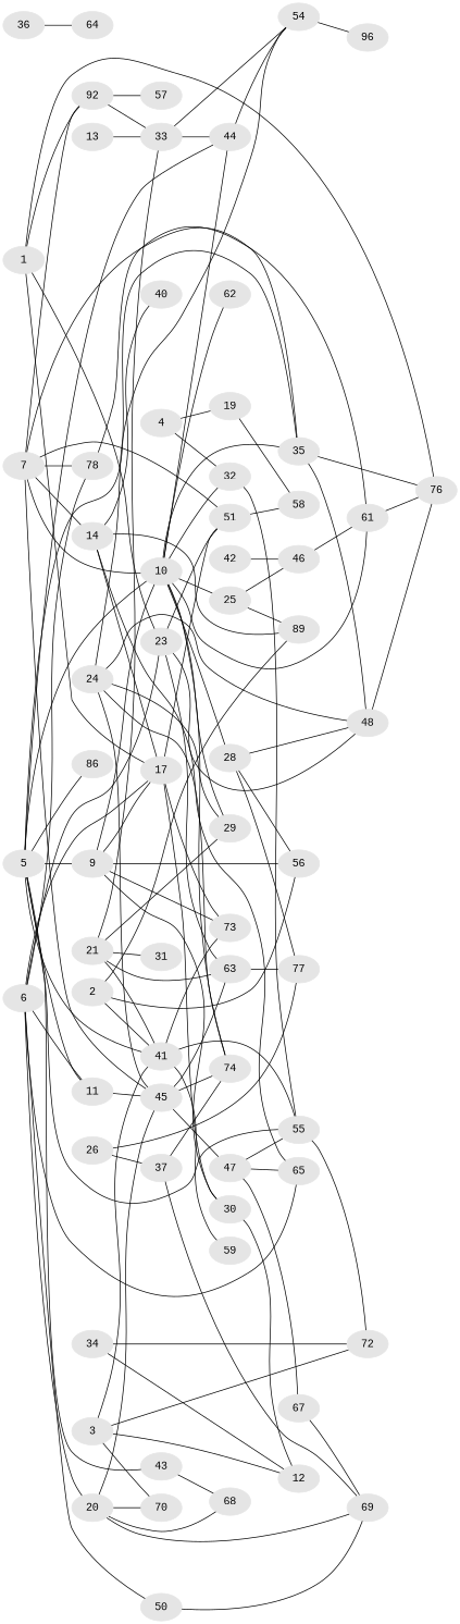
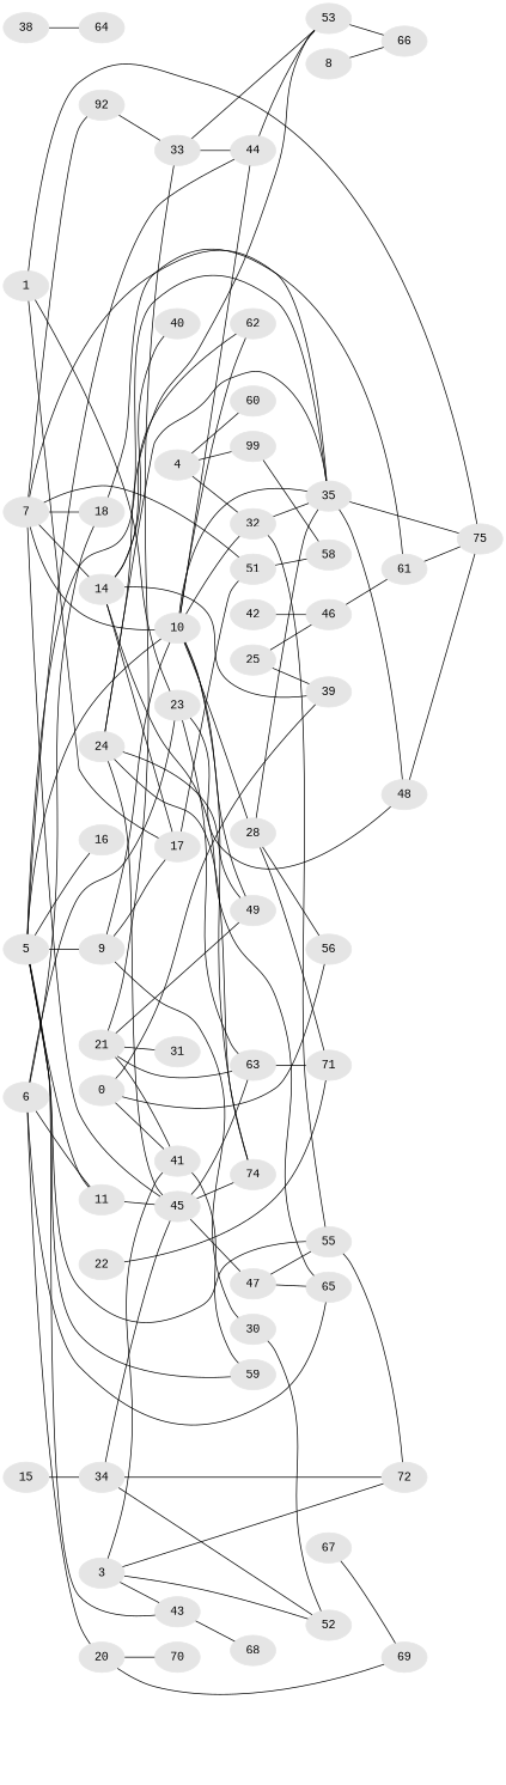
  graph {
    fontname="Liberation Mono"
    rankdir=LR
    node [color=gray90 fontname="Liberation Mono" style=filled]
    edge [fontname="Liberation Mono" weight=1.0]
    n1 [label=92]
    1
    17
    23
-   75 [label=76]
+   75
    33
-   57
    51
    30
-   73
    63
    48
-   2
-   39 [label=89]
+   2 [label=0]
+   39
    41
    56
    55
    59
    3
    43
-   52 [label=12]
+   52
    72
    68
    4
-   19
+   19 [label=99]
    32
+   60
    58
    35
    5
    9
    10
    11
-   16 [label=86]
+   16
    44
    25
    28
-   49 [label=29]
+   49
    61
    62
    74
    45
-   54
+   54 [label=53]
    6
-   18 [label=78]
+   18
    20
-   50
    65
    69
    70
    24
    7
    14
    40
    47
-   66 [label=96]
+   8
+   66
    46
-   71 [label=77]
-   13
+   71
+   15
    34
    21
    31
-   22 [label=26]
-   37
-   36
+   22
+   36 [label=38]
    64
    42
    67
    n1 -- 33
-   n1 -- 57
-   1 -- n1
    1 -- 17
    1 -- 23
    1 -- 75
    17 -- 51
-   17 -- 30
-   17 -- 73
-   23 -- 51
    23 -- 63
    23 -- 48
    33 -- 44
    33 -- 54
    51 -- 58
    30 -- 52
    63 -- 71
    48 -- 75
    2 -- 39
    2 -- 41
    2 -- 56
-   41 -- 73
-   41 -- 55
    41 -- 59
    55 -- 72
    3 -- 41
-   3 -- 70
+   3 -- 43
    3 -- 52
    3 -- 72
    43 -- 68
    4 -- 19
    4 -- 32
+   4 -- 60
    19 -- 58
    32 -- 55
+   32 -- 35
    35 -- 75
    35 -- 48
-   5 -- 41
+   5 -- 59
    5 -- 55
    5 -- 43
    5 -- 35
    5 -- 9
    5 -- 10 [weight=2.0]
    5 -- 11
    5 -- 16
    5 -- 44
    9 -- 17
    9 -- 30
-   9 -- 73
-   9 -- 56
    9 -- 10 [weight=2.0]
    10 -- 32
    10 -- 35
    10 -- 44
-   10 -- 25
    10 -- 28
    10 -- 49
-   10 -- 61
    10 -- 62
    10 -- 74
    11 -- 45
    44 -- 54
    25 -- 39
    25 -- 46
    28 -- 56
-   28 -- 48
+   28 -- 35
    28 -- 71
    61 -- 75
    45 -- 63
    45 -- 74
    45 -- 47
    54 -- 66
-   6 -- 17
    6 -- 23 [weight=2.0]
    6 -- 11
    6 -- 18
    6 -- 20
-   6 -- 50
    6 -- 65
    18 -- 61
-   20 -- 68
    20 -- 69
    20 -- 70
-   50 -- 69
-   24 -- 48
+   24 -- 35
    24 -- 49
    24 -- 74
    24 -- 45
    24 -- 54
    7 -- n1
    7 -- 51
    7 -- 35
    7 -- 10
    7 -- 45
    7 -- 18
    7 -- 14
    14 -- 17 [weight=2.0]
    14 -- 39
+   14 -- 62
    14 -- 65
    14 -- 40
    47 -- 55
    47 -- 65
-   47 -- 67
+   8 -- 66
    46 -- 61
-   13 -- 33
+   15 -- 34
    34 -- 52
    34 -- 72
-   20 -- 45
+   34 -- 45
    21 -- 33
    21 -- 63
    21 -- 41
    21 -- 49
    21 -- 31
    22 -- 71
-   22 -- 37
-   37 -- 74
-   37 -- 69
    36 -- 64
    42 -- 46
    67 -- 69
  }
